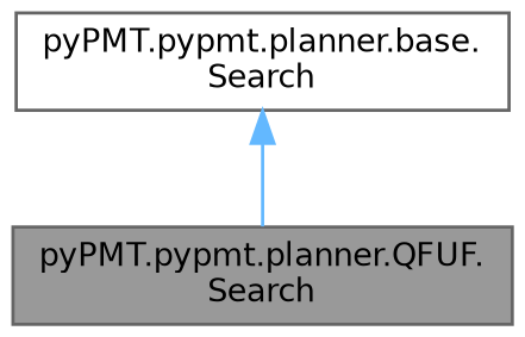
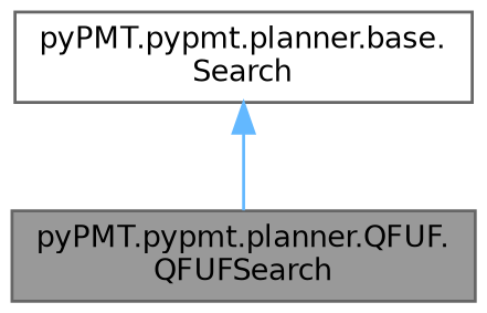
  digraph {
    node [color=gray40 fontname=Helvetica fontsize=10 shape=box style=filled]
-   n1 [fillcolor=grey60 fontcolor=black height=0.2 label="pyPMT.pypmt.planner.QFUF.\lSearch" width=0.4]
+   n1 [fillcolor=grey60 fontcolor=black height=0.2 label="pyPMT.pypmt.planner.QFUF.\lQFUFSearch" width=0.4]
    n2 [fillcolor=white height=0.2 label="pyPMT.pypmt.planner.base.\lSearch" width=0.4]
    n2 -> n1 [color=steelblue1 dir=back fontname=Helvetica fontsize=10 labelfontname=Helvetica labelfontsize=10 style=solid]
  }
